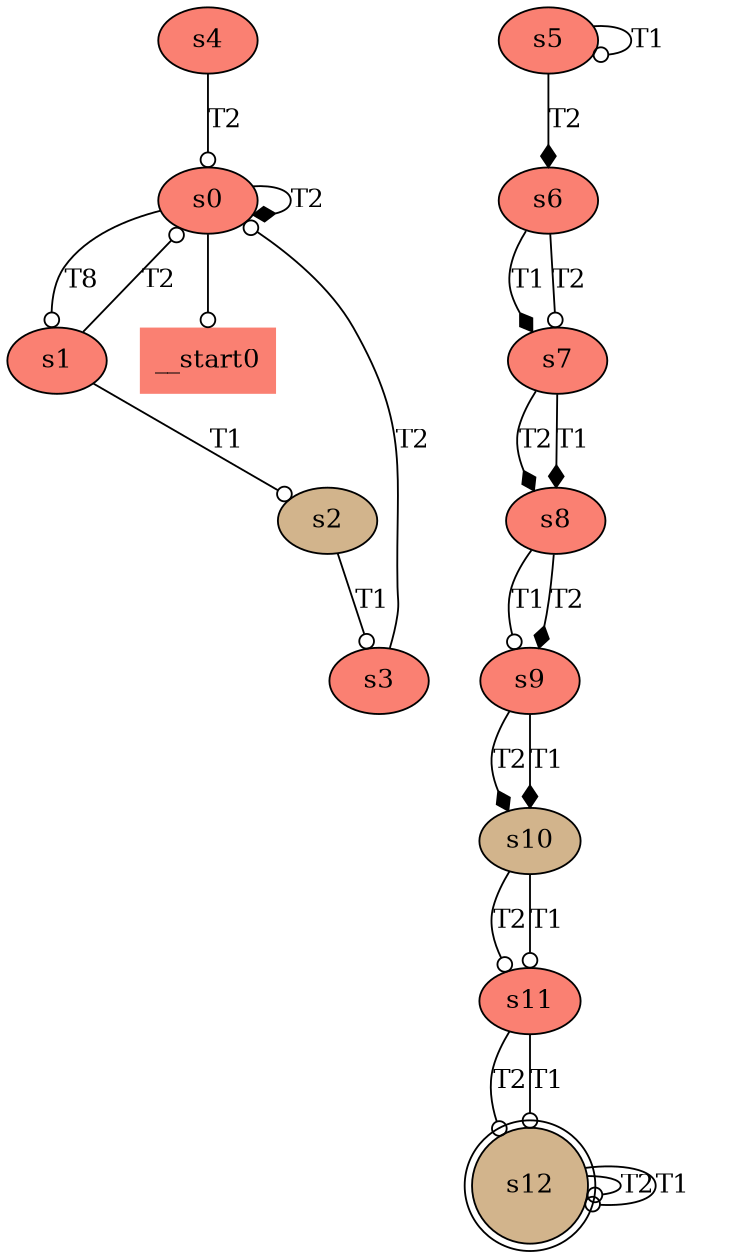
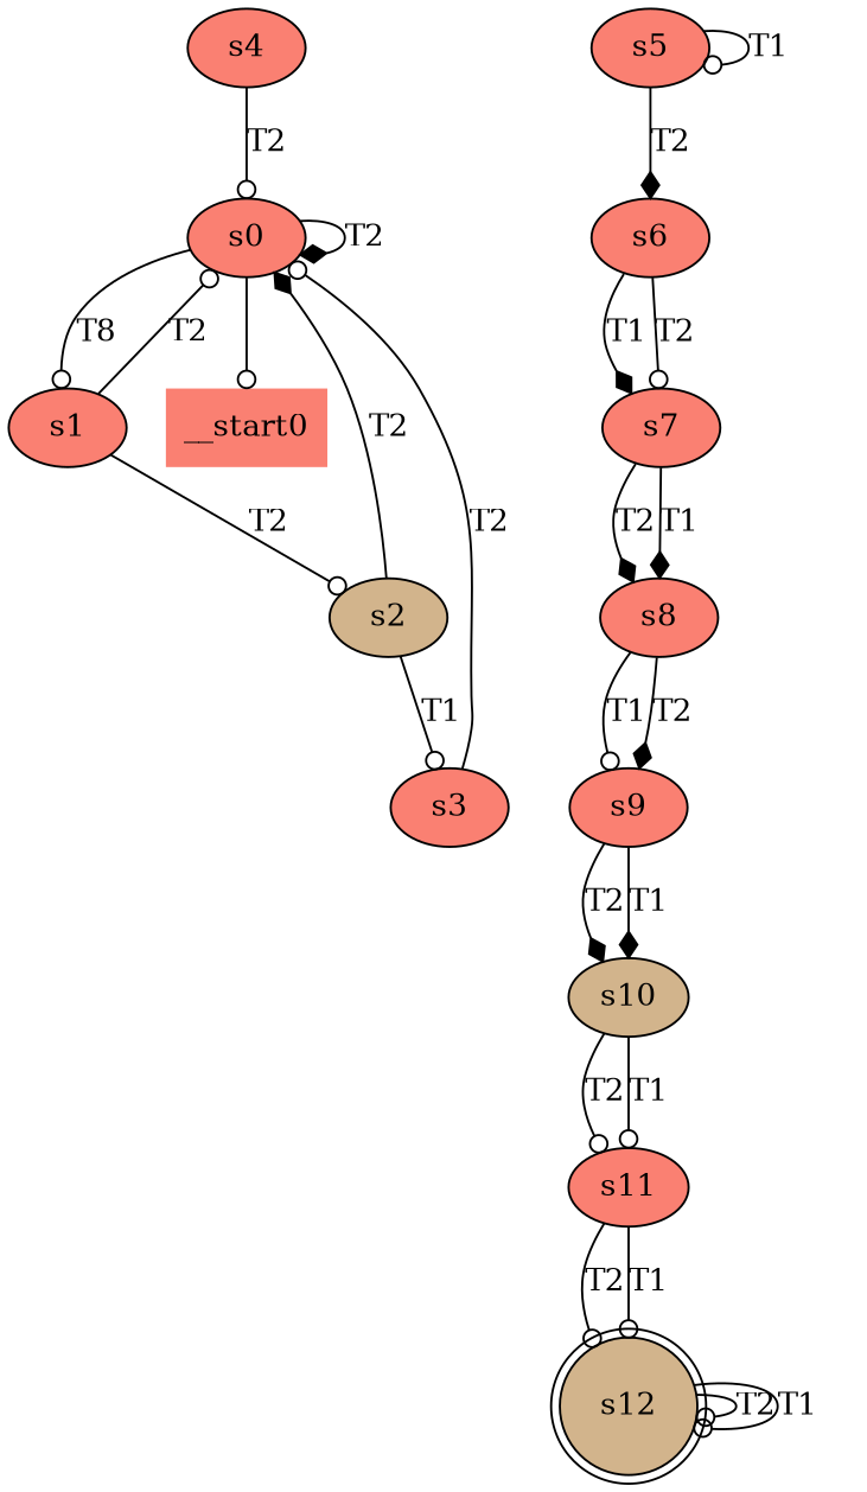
  digraph {
    node [fillcolor=salmon style=filled]
    edge [arrowhead=odot]
    n1 [label=s0]
    n2 [label=s1]
    __start0 [shape=none]
    n4 [fillcolor=tan label=s2]
    n5 [label=s3]
    n6 [label=s4]
    n7 [label=s5]
    n8 [label=s6]
    n9 [label=s7]
    n10 [label=s8]
    n11 [label=s9]
    n12 [fillcolor=tan label=s10]
    n13 [label=s11]
    n14 [fillcolor=tan label=s12 shape=doublecircle]
    n1 -> n1 [arrowhead=diamond label=T2]
    n1 -> n2 [label=T8]
    n1 -> __start0
    n2 -> n1 [label=T2]
-   n2 -> n4 [label=T1]
+   n2 -> n4 [label=T2]
+   n4 -> n1 [arrowhead=diamond label=T2]
    n4 -> n5 [label=T1]
    n5 -> n1 [label=T2]
    n6 -> n1 [label=T2]
    n7 -> n7 [label=T1]
    n7 -> n8 [arrowhead=diamond label=T2]
    n8 -> n9 [arrowhead=diamond label=T1]
    n8 -> n9 [label=T2]
    n9 -> n10 [arrowhead=diamond label=T2]
    n9 -> n10 [arrowhead=diamond label=T1]
    n10 -> n11 [label=T1]
    n10 -> n11 [arrowhead=diamond label=T2]
    n11 -> n12 [arrowhead=diamond label=T2]
    n11 -> n12 [arrowhead=diamond label=T1]
    n12 -> n13 [label=T2]
    n12 -> n13 [label=T1]
    n13 -> n14 [label=T2]
    n13 -> n14 [label=T1]
    n14 -> n14 [label=T2]
    n14 -> n14 [label=T1]
  }
